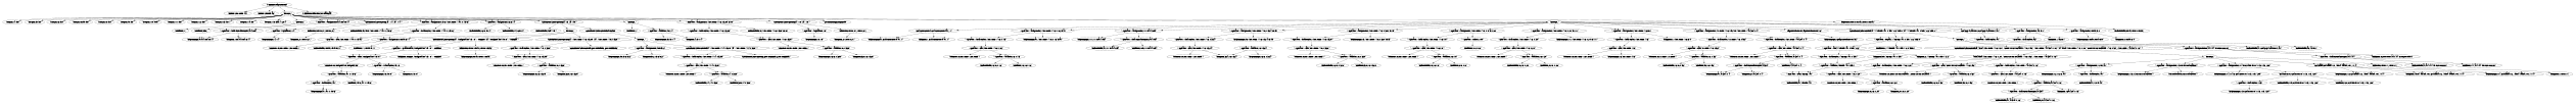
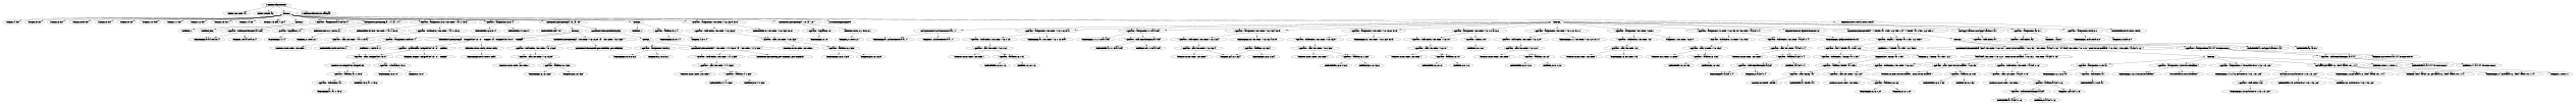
  digraph {
    n1 [label="(METHOD,tftp_connect)"]
    n2 [label="(PARAM,_DWORD *a1)"]
    n3 [label="(PARAM,_BYTE *a2)"]
    n4 [label="(BLOCK,,)"]
    n5 [label="(METHOD_RETURN,int __fastcall)"]
    n6 [label="(LOCAL,v4: int)"]
    n7 [label="(LOCAL,v5: int)"]
    n8 [label="(LOCAL,v6: int)"]
    n9 [label="(LOCAL,result: int)"]
    n10 [label="(LOCAL,v8: int)"]
    n11 [label="(LOCAL,v9: int)"]
    n12 [label="(LOCAL,v10: bool)"]
    n13 [label="(LOCAL,v11: int)"]
    n14 [label="(LOCAL,v12: int)"]
    n15 [label="(LOCAL,v13: int *)"]
    n16 [label="(LOCAL,v14: int)"]
    n17 [label="(LOCAL,v15: char [ 128 ])"]
    n18 [label="(BLOCK,,)"]
    n19 [label="(<operator>.assignment,a1[188] = v4)"]
    n20 [label="(CONTROL_STRUCTURE,if ( !v4 ),if ( !v4 ))"]
    n21 [label="(<operator>.assignment,v5 = *(_DWORD *)(*a1 + 1576))"]
    n22 [label="(<operator>.assignment,v6 = v4)"]
    n23 [label="(CONTROL_STRUCTURE,if ( v5 ),if ( v5 ))"]
    n24 [label="(BLOCK,,)"]
    n25 [label="(<operator>.assignment,*(_DWORD *)(v6 + 328) = v8)"]
    n26 [label="(CONTROL_STRUCTURE,if ( !v8 ),if ( !v8 ))"]
    n27 [label="(JUMP_TARGET,LABEL_9)"]
    n28 [label="(BLOCK,,)"]
    n29 [label="(RETURN,return result;,return result;)"]
    n30 [label="(LITERAL,1,)"]
    n31 [label="(LITERAL,336,)"]
    n32 [label="(<operator>.indirectIndexAccess,a1[188])"]
    n33 [label="(<operator>.logicalNot,!v4)"]
    n34 [label="(RETURN,return 27;,return 27;)"]
    n35 [label="(IDENTIFIER,v5,v5 = *(_DWORD *)(*a1 + 1576))"]
    n36 [label="(<operator>.indirection,*(_DWORD *)(*a1 + 1576))"]
    n37 [label="(IDENTIFIER,v6,v6 = v4)"]
    n38 [label="(IDENTIFIER,v4,v6 = v4)"]
    n39 [label="(IDENTIFIER,v5,if ( v5 ))"]
    n40 [label="(BLOCK,,)"]
    n41 [label="(CONTROL_STRUCTURE,else,else)"]
    n42 [label="(LITERAL,1,)"]
    n43 [label="(<operator>.addition,v5 + 4)"]
    n44 [label="(<operator>.indirection,*(_DWORD *)(v6 + 328))"]
    n45 [label="(IDENTIFIER,v8,*(_DWORD *)(v6 + 328) = v8)"]
    n46 [label="(<operator>.logicalNot,!v8)"]
    n47 [label="(RETURN,return 27;,return 27;)"]
    n48 [label="(Curl_conncontrol,Curl_conncontrol(a1, 1))"]
    n49 [label="(<operator>.assignment,*(_DWORD *)(v6 + 16) = a1)"]
    n50 [label="(<operator>.assignment,v11 = a1[105])"]
    n51 [label="(<operator>.assignment,*(_DWORD *)(v6 + 324) = v5)"]
    n52 [label="(<operator>.assignment,*(_DWORD *)(v6 + 320) = v5)"]
    n53 [label="(<operator>.assignment,*(_DWORD *)(v6 + 8) = -100)"]
    n54 [label="(<operator>.assignment,*(_DWORD *)(v6 + 20) = v11)"]
    n55 [label="(<operator>.assignment,*(_DWORD *)v6 = 0)"]
    n56 [label="(<operator>.assignment,*(_WORD *)(v6 + 52) = *(_DWORD *)(a1[20] + 4))"]
    n57 [label="(tftp_set_timeouts,tftp_set_timeouts(v6))"]
    n58 [label="(CONTROL_STRUCTURE,if ( (*((_BYTE *)a1 + 591) & 2) == 0 ),if ( (*((_BYTE *)a1 + 591) & 2) == 0 ))"]
    n59 [label="(Curl_pgrsStartNow,Curl_pgrsStartNow(*a1))"]
    n60 [label="(<operator>.assignment,*a2 = 1)"]
    n61 [label="(<operator>.assignment,result = 0)"]
    n62 [label="(IDENTIFIER,result,return result;)"]
    n63 [label="(IDENTIFIER,a1,a1[188] = v4)"]
    n64 [label="(LITERAL,188,a1[188] = v4)"]
    n65 [label="(IDENTIFIER,v4,!v4)"]
    n66 [label="(LITERAL,27,return 27;)"]
    n67 [label="(<operator>.cast,(_DWORD *)(*a1 + 1576))"]
    n68 [label="(UNKNOWN,_DWORD *,_DWORD *)"]
    n69 [label="(<operator>.addition,*a1 + 1576)"]
    n70 [label="(<operator>.indirection,*a1)"]
    n71 [label="(LITERAL,1576,*a1 + 1576)"]
    n72 [label="(IDENTIFIER,a1,*a1 + 1576)"]
    n73 [label="(<operator>.assignment,result = 71)"]
    n74 [label="(CONTROL_STRUCTURE,if ( (unsigned int)(v5 - 8) > 0xFFB0 ),if ( (unsigned int)(v5 - 8) > 0xFFB0 ))"]
    n75 [label="(CONTROL_STRUCTURE,if ( *(_DWORD *)(v6 + 328) ),if ( *(_DWORD *)(v6 + 328) ))"]
    n76 [label="(BLOCK,,)"]
    n77 [label="(IDENTIFIER,result,result = 71)"]
    n78 [label="(LITERAL,71,result = 71)"]
    n79 [label="(<operator>.greaterThan,(unsigned int)(v5 - 8) > 0xFFB0)"]
    n80 [label="(RETURN,return result;,return result;)"]
    n81 [label="(<operator>.indirection,*(_DWORD *)(v6 + 328))"]
    n82 [label="(CONTROL_STRUCTURE,goto LABEL_9;,goto LABEL_9;)"]
    n83 [label="(<operator>.cast,(unsigned int)(v5 - 8))"]
    n84 [label="(LITERAL,0xFFB0,(unsigned int)(v5 - 8) > 0xFFB0)"]
    n85 [label="(IDENTIFIER,result,return result;)"]
    n86 [label="(UNKNOWN,unsigned int,unsigned int)"]
    n87 [label="(<operator>.subtraction,v5 - 8)"]
    n88 [label="(IDENTIFIER,v5,v5 - 8)"]
    n89 [label="(LITERAL,8,v5 - 8)"]
    n90 [label="(<operator>.cast,(_DWORD *)(v6 + 328))"]
    n91 [label="(UNKNOWN,_DWORD *,_DWORD *)"]
    n92 [label="(<operator>.addition,v6 + 328)"]
    n93 [label="(IDENTIFIER,v6,v6 + 328)"]
    n94 [label="(LITERAL,328,v6 + 328)"]
    n95 [label="(<operator>.assignment,v5 = 512)"]
    n96 [label="(CONTROL_STRUCTURE,if ( *(_DWORD *)(v4 + 328) ),if ( *(_DWORD *)(v4 + 328) ))"]
    n97 [label="(IDENTIFIER,v5,v5 = 512)"]
    n98 [label="(LITERAL,512,v5 = 512)"]
    n99 [label="(<operator>.indirection,*(_DWORD *)(v4 + 328))"]
    n100 [label="(CONTROL_STRUCTURE,goto LABEL_9;,goto LABEL_9;)"]
    n101 [label="(<operator>.cast,(_DWORD *)(v4 + 328))"]
    n102 [label="(UNKNOWN,_DWORD *,_DWORD *)"]
    n103 [label="(<operator>.addition,v4 + 328)"]
    n104 [label="(IDENTIFIER,v4,v4 + 328)"]
    n105 [label="(LITERAL,328,v4 + 328)"]
    n106 [label="(IDENTIFIER,v5,v5 + 4)"]
    n107 [label="(LITERAL,4,v5 + 4)"]
    n108 [label="(<operator>.cast,(_DWORD *)(v6 + 328))"]
    n109 [label="(UNKNOWN,_DWORD *,_DWORD *)"]
    n110 [label="(<operator>.addition,v6 + 328)"]
    n111 [label="(IDENTIFIER,v6,v6 + 328)"]
    n112 [label="(LITERAL,328,v6 + 328)"]
    n113 [label="(IDENTIFIER,v8,!v8)"]
    n114 [label="(LITERAL,27,return 27;)"]
    n115 [label="(IDENTIFIER,a1,Curl_conncontrol(a1, 1))"]
    n116 [label="(LITERAL,1,Curl_conncontrol(a1, 1))"]
    n117 [label="(<operator>.indirection,*(_DWORD *)(v6 + 16))"]
    n118 [label="(IDENTIFIER,a1,*(_DWORD *)(v6 + 16) = a1)"]
    n119 [label="(IDENTIFIER,v11,v11 = a1[105])"]
    n120 [label="(<operator>.indirectIndexAccess,a1[105])"]
    n121 [label="(<operator>.indirection,*(_DWORD *)(v6 + 324))"]
    n122 [label="(IDENTIFIER,v5,*(_DWORD *)(v6 + 324) = v5)"]
    n123 [label="(<operator>.indirection,*(_DWORD *)(v6 + 320))"]
    n124 [label="(IDENTIFIER,v5,*(_DWORD *)(v6 + 320) = v5)"]
    n125 [label="(<operator>.indirection,*(_DWORD *)(v6 + 8))"]
    n126 [label="(<operator>.minus,-100)"]
    n127 [label="(<operator>.indirection,*(_DWORD *)(v6 + 20))"]
    n128 [label="(IDENTIFIER,v11,*(_DWORD *)(v6 + 20) = v11)"]
    n129 [label="(<operator>.indirection,*(_DWORD *)v6)"]
    n130 [label="(LITERAL,0,*(_DWORD *)v6 = 0)"]
    n131 [label="(<operator>.indirection,*(_WORD *)(v6 + 52))"]
    n132 [label="(<operator>.indirection,*(_DWORD *)(a1[20] + 4))"]
    n133 [label="(IDENTIFIER,v6,tftp_set_timeouts(v6))"]
    n134 [label="(<operator>.equals,(*((_BYTE *)a1 + 591) & 2) == 0)"]
    n135 [label="(BLOCK,,)"]
    n136 [label="(<operator>.indirection,*a1)"]
    n137 [label="(<operator>.indirection,*a2)"]
    n138 [label="(LITERAL,1,*a2 = 1)"]
    n139 [label="(IDENTIFIER,result,result = 0)"]
    n140 [label="(LITERAL,0,result = 0)"]
    n141 [label="(<operator>.cast,(_DWORD *)(v6 + 16))"]
    n142 [label="(UNKNOWN,_DWORD *,_DWORD *)"]
    n143 [label="(<operator>.addition,v6 + 16)"]
    n144 [label="(IDENTIFIER,v6,v6 + 16)"]
    n145 [label="(LITERAL,16,v6 + 16)"]
    n146 [label="(IDENTIFIER,a1,v11 = a1[105])"]
    n147 [label="(LITERAL,105,v11 = a1[105])"]
    n148 [label="(<operator>.cast,(_DWORD *)(v6 + 324))"]
    n149 [label="(UNKNOWN,_DWORD *,_DWORD *)"]
    n150 [label="(LITERAL,324,v6 + 324)"]
    n151 [label="(<operator>.addition,v6 + 324)"]
    n152 [label="(IDENTIFIER,v6,v6 + 324)"]
    n153 [label="(<operator>.cast,(_DWORD *)(v6 + 320))"]
    n154 [label="(UNKNOWN,_DWORD *,_DWORD *)"]
    n155 [label="(<operator>.addition,v6 + 320)"]
    n156 [label="(IDENTIFIER,v6,v6 + 320)"]
    n157 [label="(LITERAL,320,v6 + 320)"]
    n158 [label="(<operator>.cast,(_DWORD *)(v6 + 8))"]
    n159 [label="(LITERAL,100,-100)"]
    n160 [label="(UNKNOWN,_DWORD *,_DWORD *)"]
    n161 [label="(<operator>.addition,v6 + 8)"]
    n162 [label="(IDENTIFIER,v6,v6 + 8)"]
    n163 [label="(LITERAL,8,v6 + 8)"]
    n164 [label="(<operator>.cast,(_DWORD *)(v6 + 20))"]
    n165 [label="(UNKNOWN,_DWORD *,_DWORD *)"]
    n166 [label="(<operator>.addition,v6 + 20)"]
    n167 [label="(IDENTIFIER,v6,v6 + 20)"]
    n168 [label="(LITERAL,20,v6 + 20)"]
    n169 [label="(<operator>.cast,(_DWORD *)v6)"]
    n170 [label="(UNKNOWN,_DWORD *,_DWORD *)"]
    n171 [label="(IDENTIFIER,v6,(_DWORD *)v6)"]
    n172 [label="(<operator>.cast,(_WORD *)(v6 + 52))"]
    n173 [label="(<operator>.cast,(_DWORD *)(a1[20] + 4))"]
    n174 [label="(UNKNOWN,_WORD *,_WORD *)"]
    n175 [label="(<operator>.addition,v6 + 52)"]
    n176 [label="(IDENTIFIER,v6,v6 + 52)"]
    n177 [label="(LITERAL,52,v6 + 52)"]
    n178 [label="(UNKNOWN,_DWORD *,_DWORD *)"]
    n179 [label="(<operator>.addition,a1[20] + 4)"]
    n180 [label="(<operator>.indirectIndexAccess,a1[20])"]
    n181 [label="(LITERAL,4,a1[20] + 4)"]
    n182 [label="(IDENTIFIER,a1,a1[20] + 4)"]
    n183 [label="(LITERAL,20,a1[20] + 4)"]
    n184 [label="(<operator>.and,*((_BYTE *)a1 + 591) & 2)"]
    n185 [label="(LITERAL,0,(*((_BYTE *)a1 + 591) & 2) == 0)"]
    n186 [label="(CONTROL_STRUCTURE,if ( bind(*(_DWORD *)(v6 + 20), (const struct sockaddr *)(v6 + 52), *(_DWORD *)(a1[20] + 16)) ),if ( bind(*(_DWORD *)(v6 + 20), (const struct sockaddr *)(v6 + 52), *(_DWORD *)(a1[20] + 16)) ))"]
    n187 [label="(<operators>.assignmentOr,a1[147] |= 0x2000000u)"]
    n188 [label="(<operator>.indirection,*((_BYTE *)a1 + 591))"]
    n189 [label="(LITERAL,2,*((_BYTE *)a1 + 591) & 2)"]
    n190 [label="(<operator>.addition,(_BYTE *)a1 + 591)"]
    n191 [label="(<operator>.cast,(_BYTE *)a1)"]
+   n192 [label="(UNKNOWN,_BYTE *,_BYTE *)"]
    n193 [label="(IDENTIFIER,a1,(_BYTE *)a1)"]
    n194 [label="(LITERAL,591,(_BYTE *)a1 + 591)"]
    n195 [label="(bind,bind(*(_DWORD *)(v6 + 20), (const struct sockaddr *)(v6 + 52), *(_DWORD *)(a1[20] + 16)))"]
    n196 [label="(BLOCK,,)"]
    n197 [label="(<operator>.indirectIndexAccess,a1[147])"]
    n198 [label="(LITERAL,0x2000000u,a1[147] |= 0x2000000u)"]
    n199 [label="(<operator>.indirection,*(_DWORD *)(v6 + 20))"]
    n200 [label="(<operator>.cast,(const struct sockaddr *)(v6 + 52))"]
    n201 [label="(<operator>.indirection,*(_DWORD *)(a1[20] + 16))"]
    n202 [label="(<operator>.assignment,v12 = *a1)"]
    n203 [label="(<operator>.assignment,v13 = _errno_location())"]
    n204 [label="(<operator>.assignment,v14 = Curl_strerror(*v13, v15, 128))"]
    n205 [label="(Curl_failf,Curl_failf(v12, \"bind() failed; %s\", v14))"]
    n206 [label="(RETURN,return 7;,return 7;)"]
    n207 [label="(<operator>.cast,(_DWORD *)(v6 + 20))"]
    n208 [label="(UNKNOWN,const struct sockaddr *,const struct sockaddr *)"]
    n209 [label="(<operator>.addition,v6 + 52)"]
    n210 [label="(<operator>.cast,(_DWORD *)(a1[20] + 16))"]
    n211 [label="(UNKNOWN,_DWORD *,_DWORD *)"]
    n212 [label="(<operator>.addition,v6 + 20)"]
    n213 [label="(IDENTIFIER,v6,v6 + 20)"]
    n214 [label="(LITERAL,20,v6 + 20)"]
    n215 [label="(IDENTIFIER,v6,v6 + 52)"]
    n216 [label="(LITERAL,52,v6 + 52)"]
    n217 [label="(UNKNOWN,_DWORD *,_DWORD *)"]
    n218 [label="(<operator>.addition,a1[20] + 16)"]
    n219 [label="(<operator>.indirectIndexAccess,a1[20])"]
    n220 [label="(LITERAL,16,a1[20] + 16)"]
    n221 [label="(IDENTIFIER,a1,a1[20] + 16)"]
    n222 [label="(LITERAL,20,a1[20] + 16)"]
    n223 [label="(IDENTIFIER,v12,v12 = *a1)"]
    n224 [label="(<operator>.indirection,*a1)"]
    n225 [label="(IDENTIFIER,v13,v13 = _errno_location())"]
    n226 [label="(_errno_location,_errno_location())"]
    n227 [label="(IDENTIFIER,v14,v14 = Curl_strerror(*v13, v15, 128))"]
    n228 [label="(Curl_strerror,Curl_strerror(*v13, v15, 128))"]
    n229 [label="(IDENTIFIER,v12,Curl_failf(v12, \"bind() failed; %s\", v14))"]
    n230 [label="(LITERAL,\"bind() failed; %s\",Curl_failf(v12, \"bind() failed; %s\", v14))"]
    n231 [label="(IDENTIFIER,v14,Curl_failf(v12, \"bind() failed; %s\", v14))"]
    n232 [label="(LITERAL,7,return 7;)"]
    n233 [label="(IDENTIFIER,a1,v12 = *a1)"]
    n234 [label="(<operator>.indirection,*v13)"]
    n235 [label="(IDENTIFIER,v15,Curl_strerror(*v13, v15, 128))"]
    n236 [label="(LITERAL,128,Curl_strerror(*v13, v15, 128))"]
    n237 [label="(IDENTIFIER,v13,Curl_strerror(*v13, v15, 128))"]
    n238 [label="(IDENTIFIER,a1,a1[147] |= 0x2000000u)"]
    n239 [label="(LITERAL,147,a1[147] |= 0x2000000u)"]
    n240 [label="(IDENTIFIER,a1,Curl_pgrsStartNow(*a1))"]
    n241 [label="(IDENTIFIER,a2,*a2 = 1)"]
    n1 -> n2
    n1 -> n3
    n1 -> n4
    n1 -> n5
    n4 -> n6
    n4 -> n7
    n4 -> n8
    n4 -> n9
    n4 -> n10
    n4 -> n11
    n4 -> n12
    n4 -> n13
    n4 -> n14
    n4 -> n15
    n4 -> n16
    n4 -> n17
    n4 -> n18
    n4 -> n19
    n4 -> n20
    n4 -> n21
    n4 -> n22
    n4 -> n23
    n4 -> n24
    n4 -> n25
    n4 -> n26
    n4 -> n27
    n4 -> n28
    n4 -> n29
    n18 -> n30
    n18 -> n31
    n19 -> n32
    n20 -> n33
    n20 -> n34
    n21 -> n35
    n21 -> n36
    n22 -> n37
    n22 -> n38
    n23 -> n39
    n23 -> n40
    n23 -> n41
    n24 -> n42
    n24 -> n43
    n25 -> n44
    n25 -> n45
    n26 -> n46
    n26 -> n47
    n28 -> n48
    n28 -> n49
    n28 -> n50
    n28 -> n51
    n28 -> n52
    n28 -> n53
    n28 -> n54
    n28 -> n55
    n28 -> n56
    n28 -> n57
    n28 -> n58
    n28 -> n59
    n28 -> n60
    n28 -> n61
    n29 -> n62
    n32 -> n63
    n32 -> n64
    n33 -> n65
    n34 -> n66
    n36 -> n67
    n40 -> n73
    n40 -> n74
    n40 -> n75
    n41 -> n76
    n43 -> n106
    n43 -> n107
    n44 -> n108
    n46 -> n113
    n47 -> n114
    n48 -> n115
    n48 -> n116
    n49 -> n117
    n49 -> n118
    n50 -> n119
    n50 -> n120
    n51 -> n121
    n51 -> n122
    n52 -> n123
    n52 -> n124
    n53 -> n125
    n53 -> n126
    n54 -> n127
    n54 -> n128
    n55 -> n129
    n55 -> n130
    n56 -> n131
    n56 -> n132
    n57 -> n133
    n58 -> n134
    n58 -> n135
    n59 -> n136
    n60 -> n137
    n60 -> n138
    n61 -> n139
    n61 -> n140
    n67 -> n68
    n69 -> n70
    n69 -> n71
    n70 -> n72
    n73 -> n77
    n73 -> n78
    n74 -> n79
    n74 -> n80
    n75 -> n81
    n75 -> n82
    n76 -> n95
    n76 -> n96
    n79 -> n83
    n79 -> n84
    n80 -> n85
    n81 -> n90
    n83 -> n86
    n83 -> n87
    n86 -> n69
    n87 -> n88
    n87 -> n89
    n90 -> n91
    n90 -> n92
    n92 -> n93
    n92 -> n94
    n95 -> n97
    n95 -> n98
    n96 -> n99
    n96 -> n100
    n99 -> n101
    n101 -> n102
    n101 -> n103
    n103 -> n104
    n103 -> n105
    n108 -> n109
    n108 -> n110
    n110 -> n111
    n110 -> n112
    n117 -> n141
    n120 -> n146
    n120 -> n147
    n121 -> n148
    n123 -> n153
    n125 -> n158
    n126 -> n159
    n127 -> n164
    n129 -> n169
    n131 -> n172
    n132 -> n173
    n134 -> n184
    n134 -> n185
    n135 -> n186
    n135 -> n187
    n136 -> n240
    n137 -> n241
    n141 -> n142
    n141 -> n143
    n143 -> n144
    n143 -> n145
    n148 -> n149
    n148 -> n150
    n151 -> n150
    n151 -> n152
    n153 -> n154
    n153 -> n155
    n155 -> n156
    n155 -> n157
    n158 -> n160
    n158 -> n161
    n161 -> n162
    n161 -> n163
    n164 -> n165
    n164 -> n166
    n166 -> n167
    n166 -> n168
    n169 -> n170
    n169 -> n171
    n172 -> n174
    n172 -> n175
    n173 -> n178
    n173 -> n179
    n175 -> n176
    n175 -> n177
    n179 -> n180
    n179 -> n181
    n180 -> n182
    n180 -> n183
    n184 -> n188
    n184 -> n189
    n186 -> n195
    n186 -> n196
    n187 -> n197
    n187 -> n198
    n188 -> n190
    n190 -> n191
+   n191 -> n192
    n191 -> n193
    n194 -> n190
    n195 -> n199
    n195 -> n200
    n195 -> n201
    n196 -> n202
    n196 -> n203
    n196 -> n204
    n196 -> n205
    n196 -> n206
    n197 -> n238
    n197 -> n239
    n199 -> n207
    n200 -> n208
    n200 -> n209
    n201 -> n210
    n202 -> n223
    n202 -> n224
    n203 -> n225
    n203 -> n226
    n204 -> n227
    n204 -> n228
    n205 -> n229
    n205 -> n230
    n205 -> n231
    n206 -> n232
    n207 -> n211
    n207 -> n212
    n209 -> n215
    n209 -> n216
    n210 -> n217
    n210 -> n218
    n212 -> n213
    n212 -> n214
    n218 -> n219
    n218 -> n220
    n219 -> n221
    n219 -> n222
    n224 -> n233
    n228 -> n234
    n228 -> n235
    n228 -> n236
    n234 -> n237
  }
